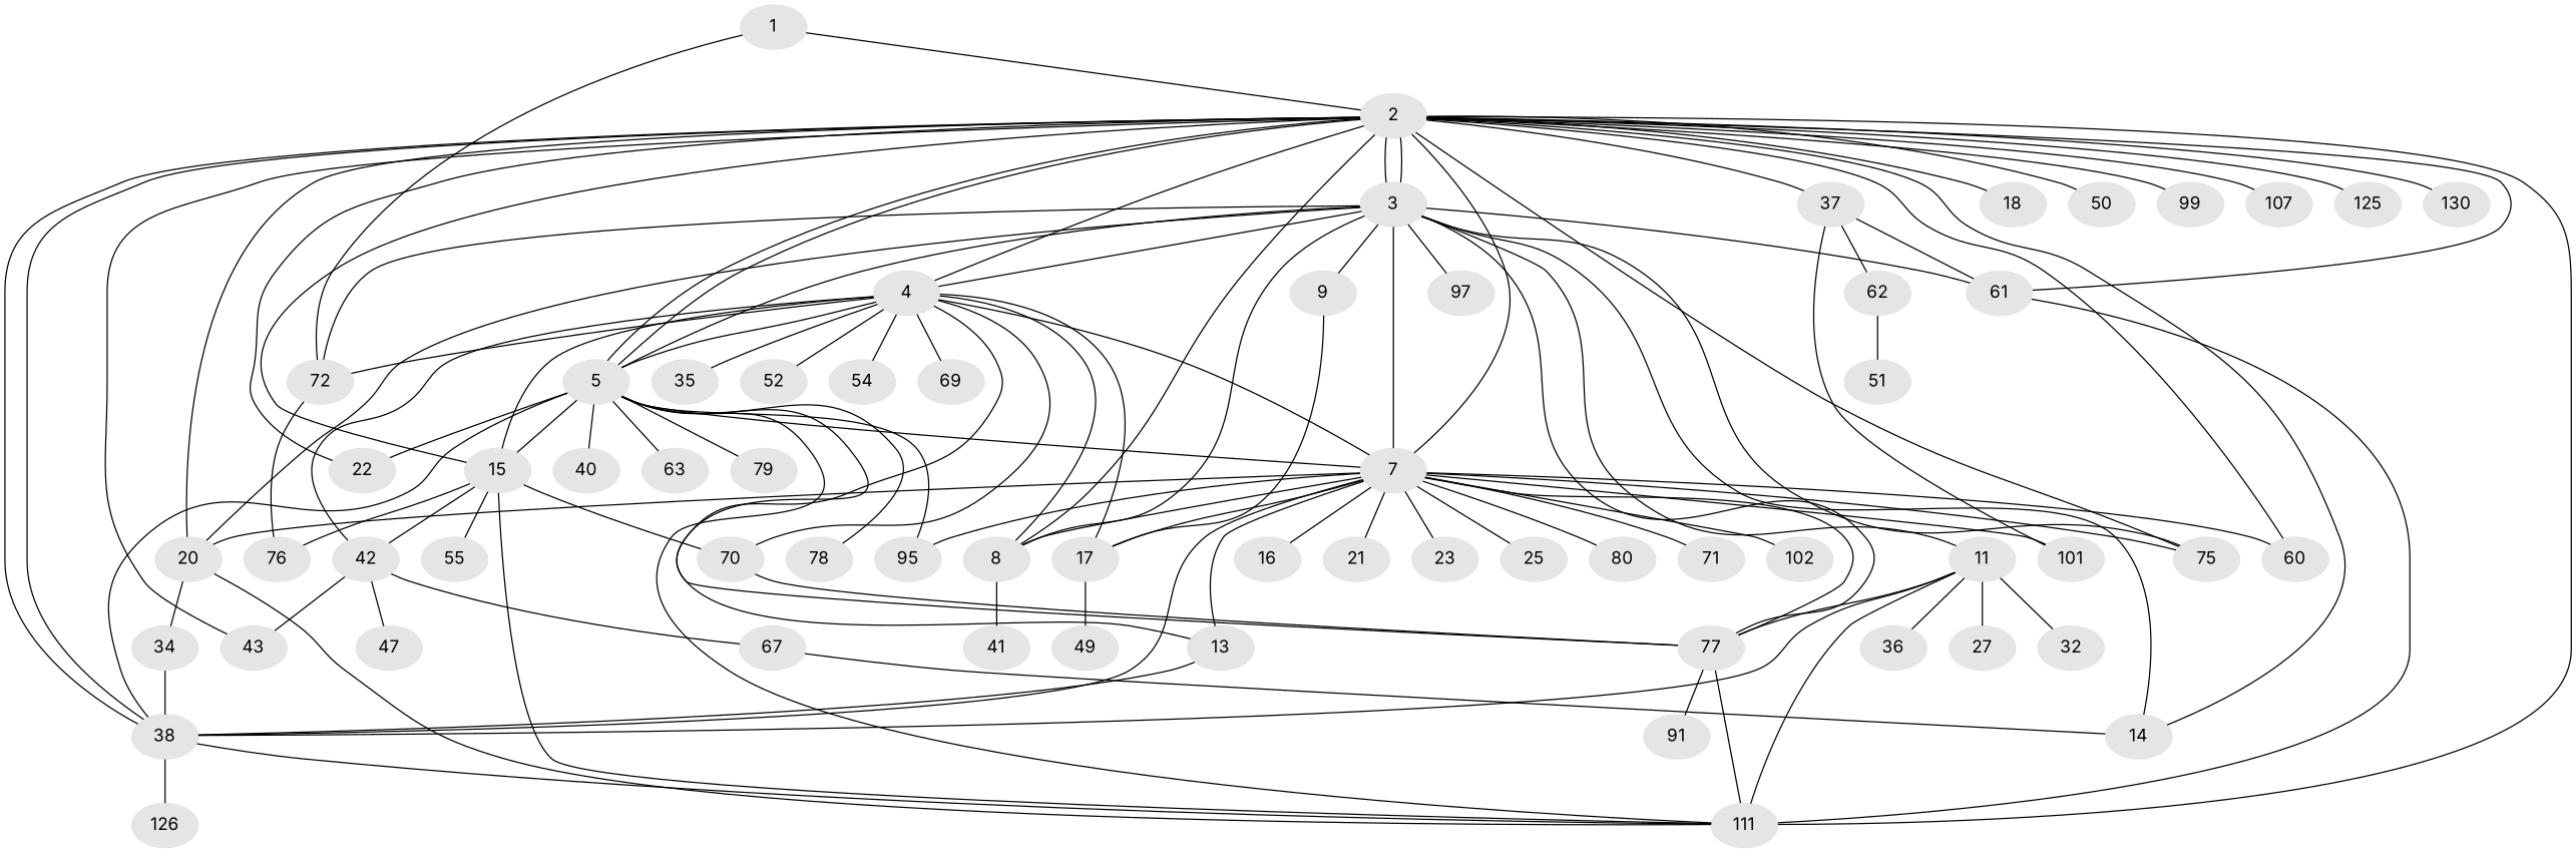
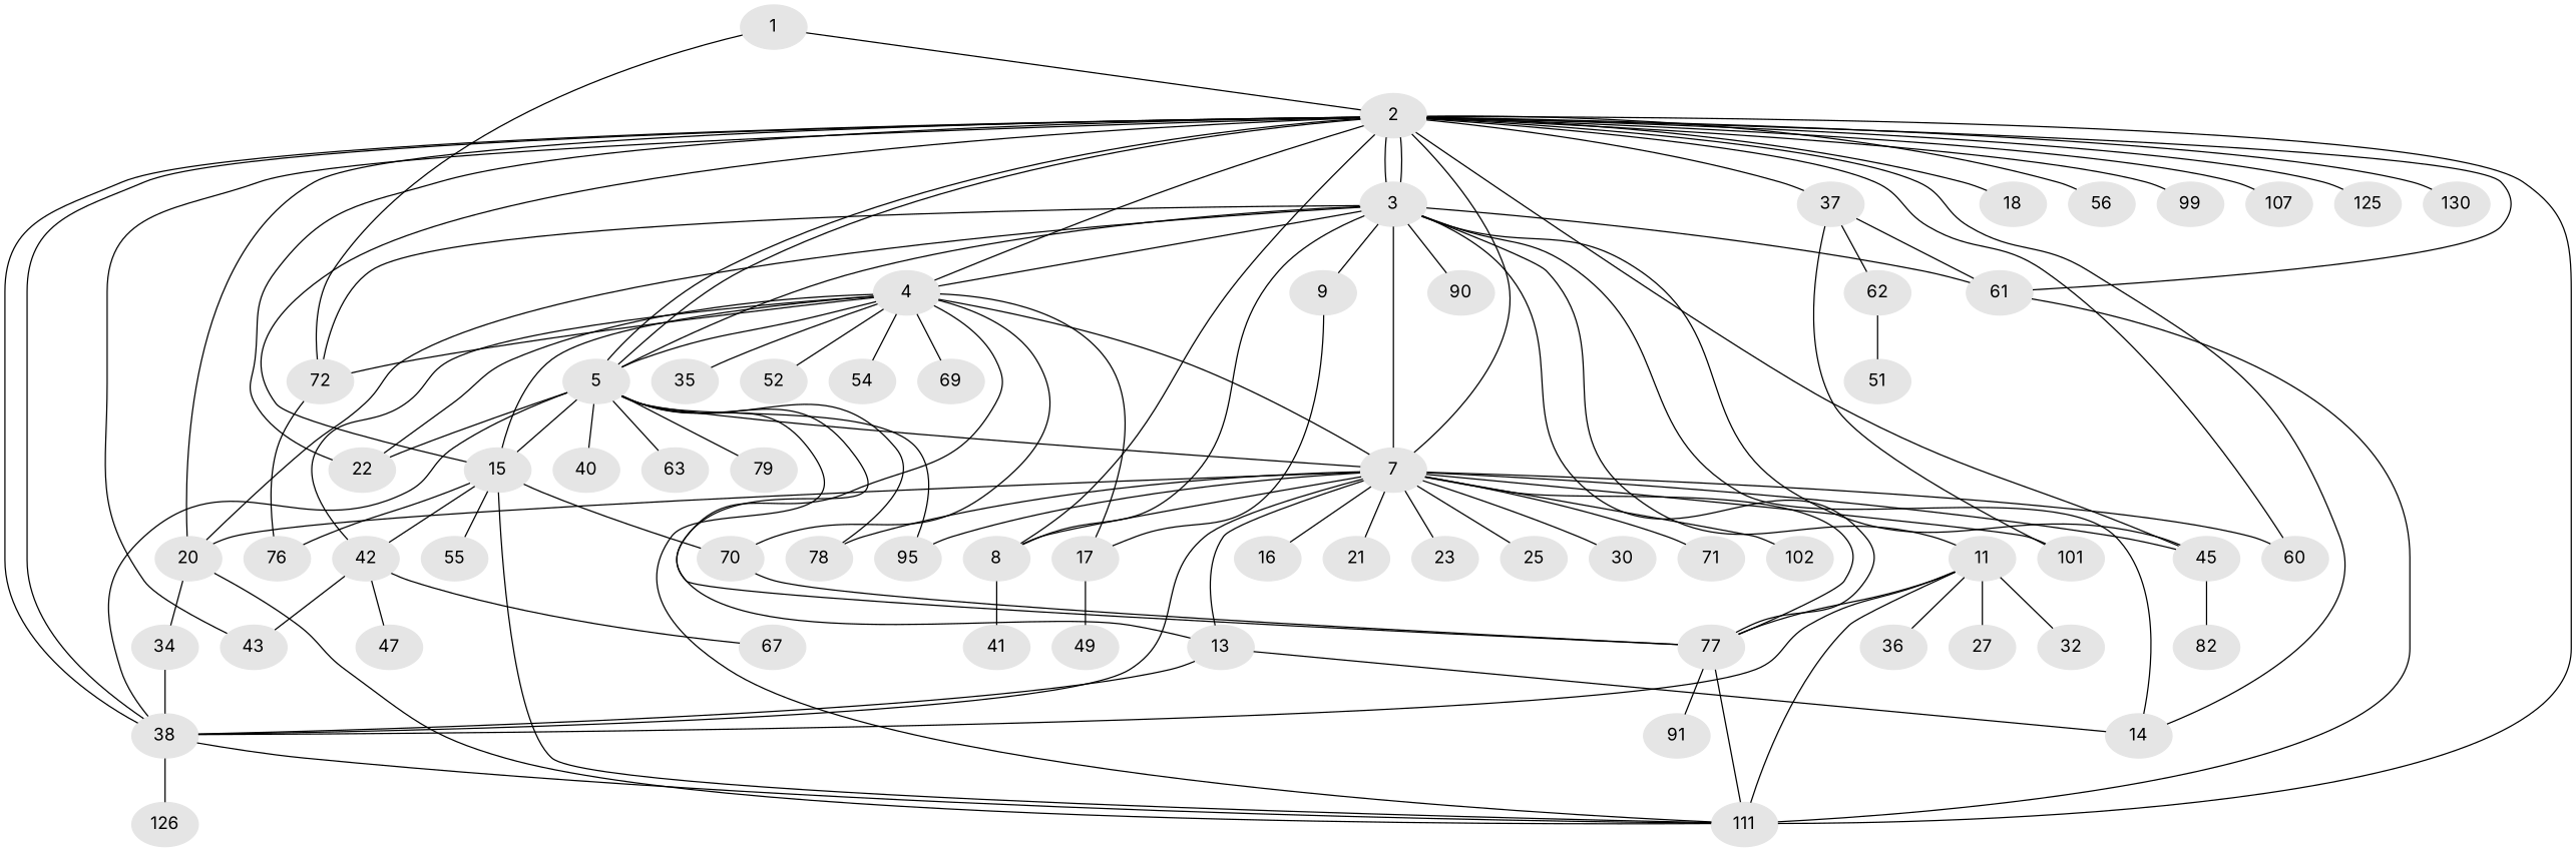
  graph {
    fontname=Inter
    node [color=gray90 fontname=Inter style=filled]
    edge [fontname=Inter]
    1 [super="+48+89+116"]
    2 [super="+12+73"]
    72
    3 [super="+83+98+114+29+81"]
    4 [super="+10+6"]
    5 [super="+28+80+44+46+53+39+33"]
    7 [super="+64+65+31+19+90+88"]
    8 [super="+103"]
    14 [super="+84"]
    15 [super="+26"]
    18
    20 [super="+113+92+24"]
    22
    37
    38
    43
-   45 [super="+124+75" label=75]
-   50
+   45 [super="+124+75"]
+   50 [label=56]
    60 [super="+118"]
    61 [super="+74"]
    99
    107
    111 [super="+128"]
    125
    130
    76
    9
    11 [super="+85"]
    77
-   97
+   97 [label=90]
    13 [super="+119+108+59"]
    17
    35
    42 [super="+66+57+105+110"]
    52 [super="+93"]
    54
    69
    70
    40
    63
    78
    79
    95 [super="+96"]
    16
    21
    23
    25
-   30 [label=80]
+   30
    71
    101
    102
    41
    55
    34
    62
    126
+   82
    27
    32
    36
    91
    49
    47
    67 [super="+109"]
    51
    1 -- 2
    1 -- 72
    2 -- 3 [weight=4]
    2 -- 3
    2 -- 4
    2 -- 5 [weight=3]
    2 -- 5
    2 -- 7 [weight=3]
    2 -- 8 [weight=2]
    2 -- 14 [weight=2]
    2 -- 15
    2 -- 18
    2 -- 20
    2 -- 22
    2 -- 37
    2 -- 38 [weight=2]
    2 -- 38
    2 -- 43
    2 -- 45 [weight=2]
    2 -- 50
    2 -- 60
    2 -- 61
    2 -- 99
    2 -- 107
    2 -- 111 [weight=2]
    2 -- 125
    2 -- 130
    72 -- 76
    3 -- 72
    3 -- 4 [weight=2]
    3 -- 5
    3 -- 7 [weight=2]
    3 -- 8
    3 -- 14
    3 -- 20 [weight=3]
    3 -- 45
    3 -- 61
    3 -- 9
    3 -- 11
    3 -- 77
    3 -- 97
    4 -- 72
    4 -- 5 [weight=2]
    4 -- 7
-   4 -- 8
+   4 -- 22
    4 -- 15
    4 -- 13
    4 -- 17
    4 -- 35
    4 -- 42
    4 -- 52
    4 -- 54
    4 -- 69
    4 -- 70
    5 -- 7 [weight=4]
    5 -- 15
    5 -- 22
    5 -- 38
    5 -- 111
    5 -- 77
    5 -- 40
    5 -- 63
    5 -- 78
    5 -- 79
    5 -- 95
    7 -- 8
    7 -- 20
    7 -- 38
    7 -- 45
    7 -- 60
    7 -- 77
    7 -- 13
-   7 -- 17
+   7 -- 78
    7 -- 95
    7 -- 16
    7 -- 21
    7 -- 23 [weight=2]
    7 -- 25
    7 -- 30
    7 -- 71
    7 -- 101
    7 -- 102
    8 -- 41
    15 -- 111
    15 -- 76
    15 -- 42
    15 -- 70
    15 -- 55
    20 -- 111
    20 -- 34
    37 -- 61
    37 -- 101
    37 -- 62
    38 -- 111
    38 -- 126
+   45 -- 82
    61 -- 111
    9 -- 17
    11 -- 38
    11 -- 111
    11 -- 77
    11 -- 27
    11 -- 32
    11 -- 36
    77 -- 111
    77 -- 91
-   67 -- 14
+   13 -- 14
    13 -- 38
    17 -- 49
    42 -- 43
    42 -- 47
    42 -- 67
    70 -- 77
    34 -- 38
    62 -- 51
  }
